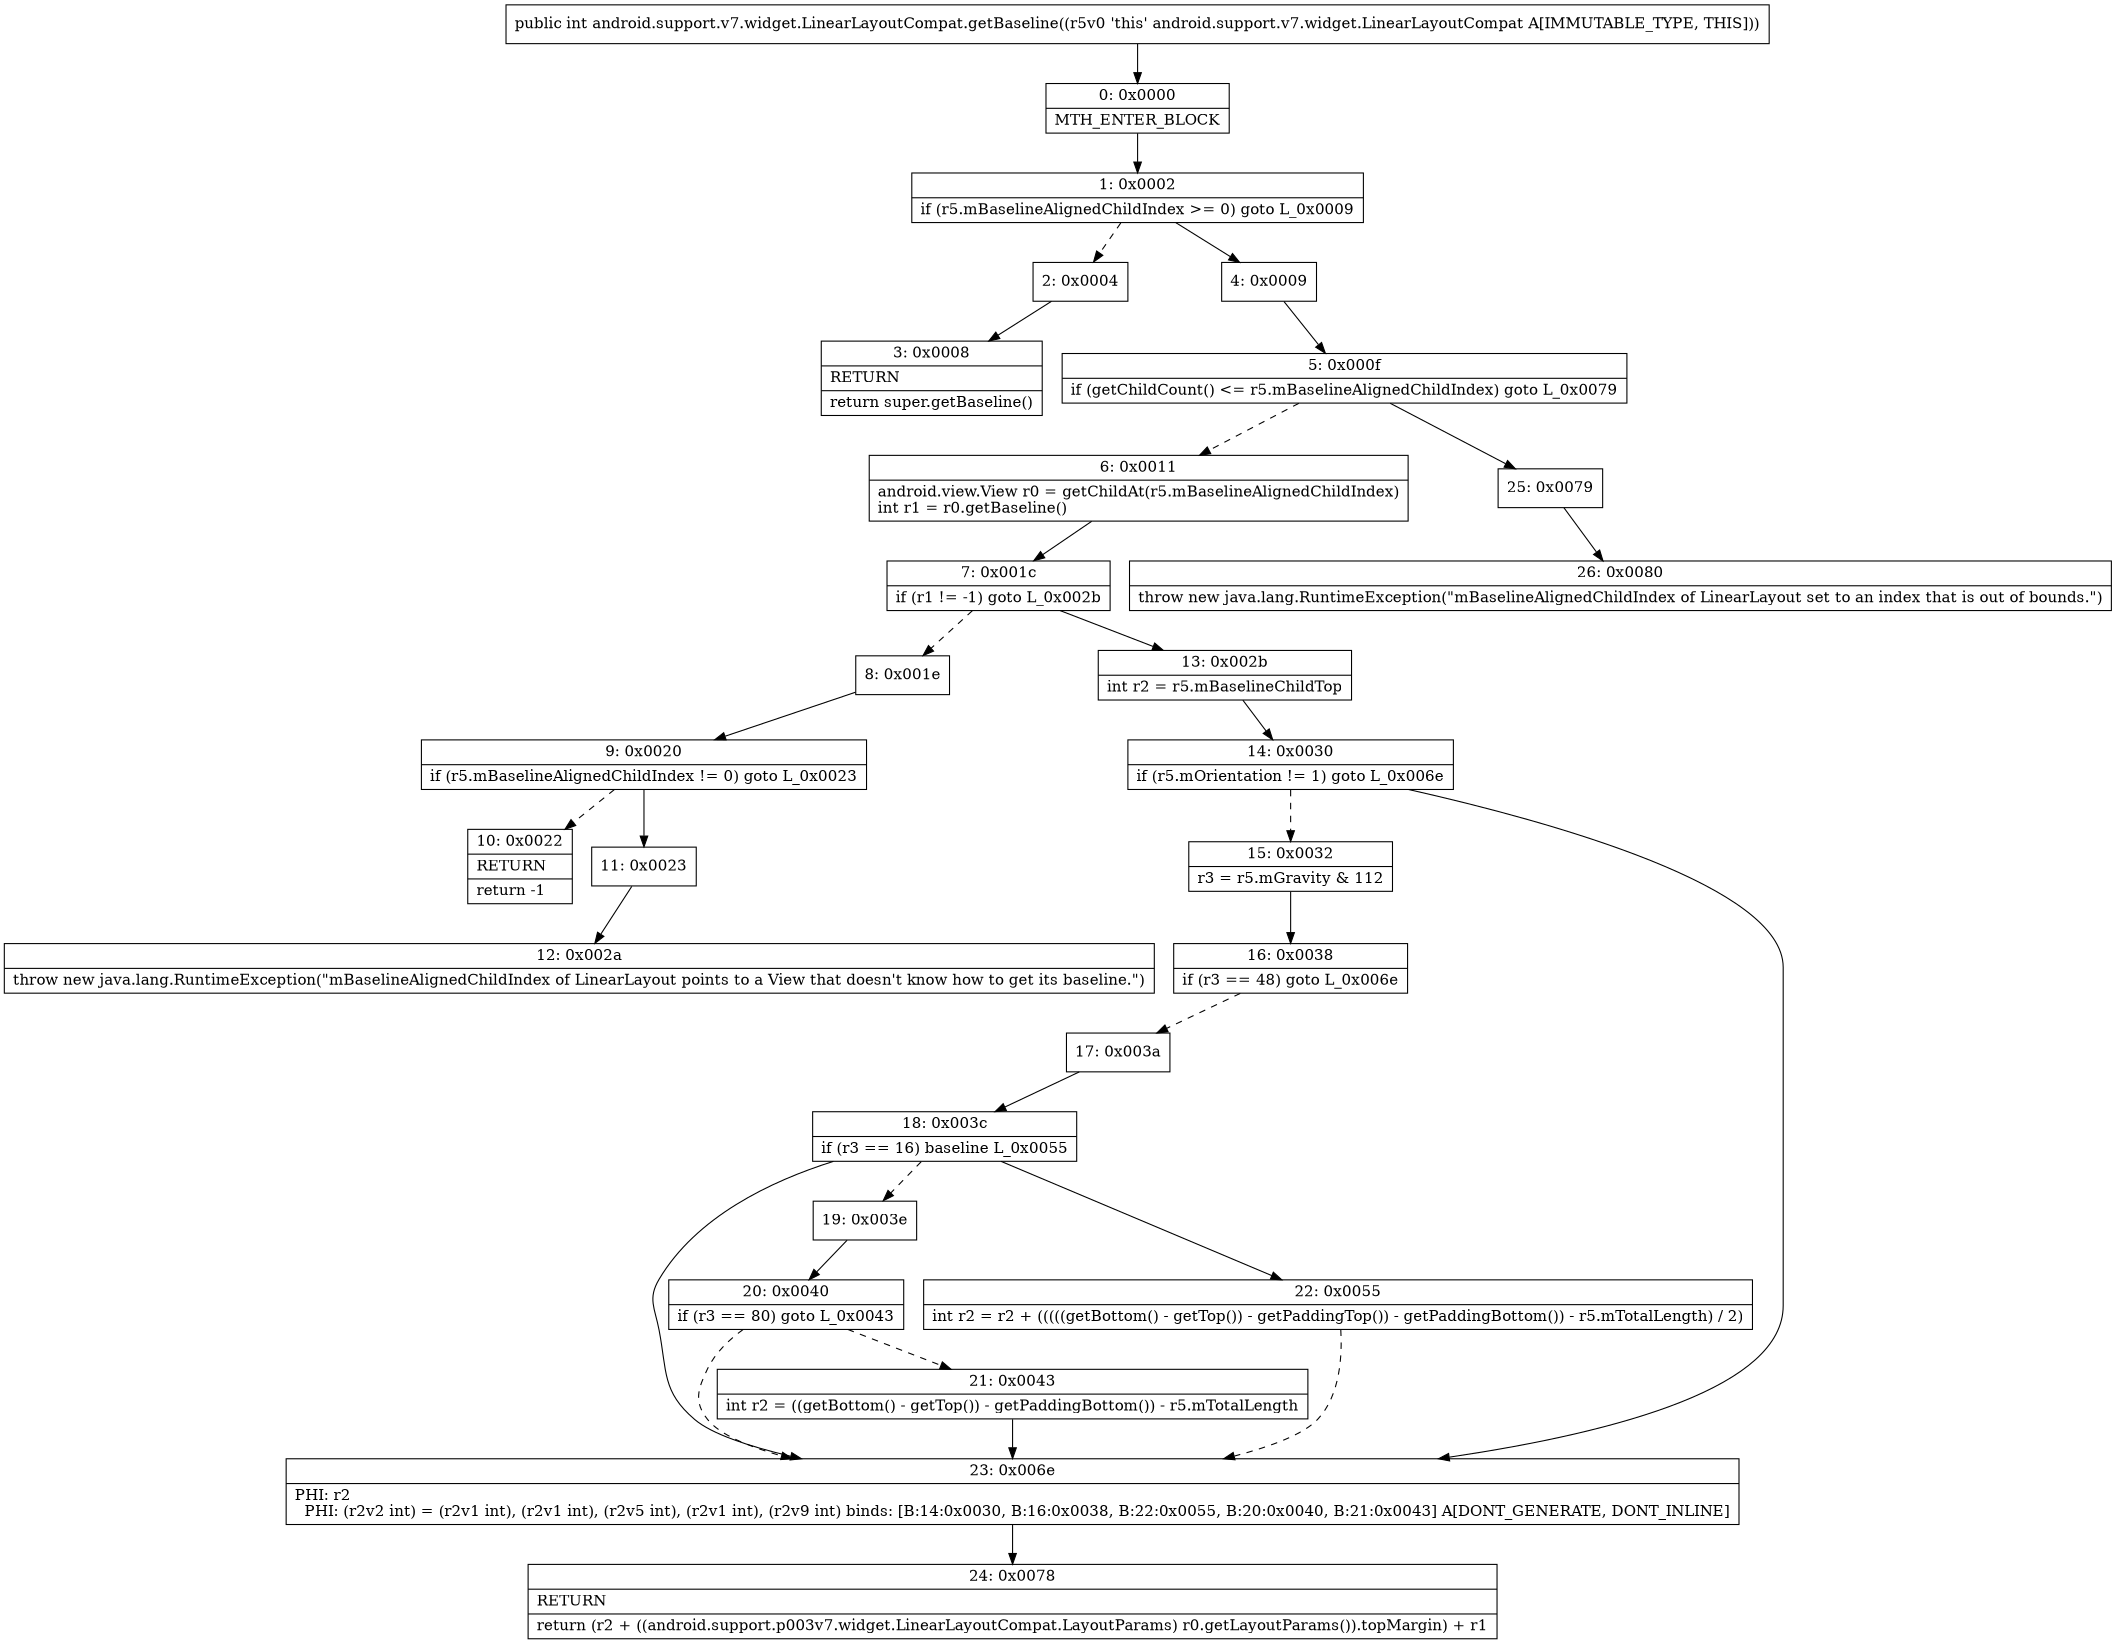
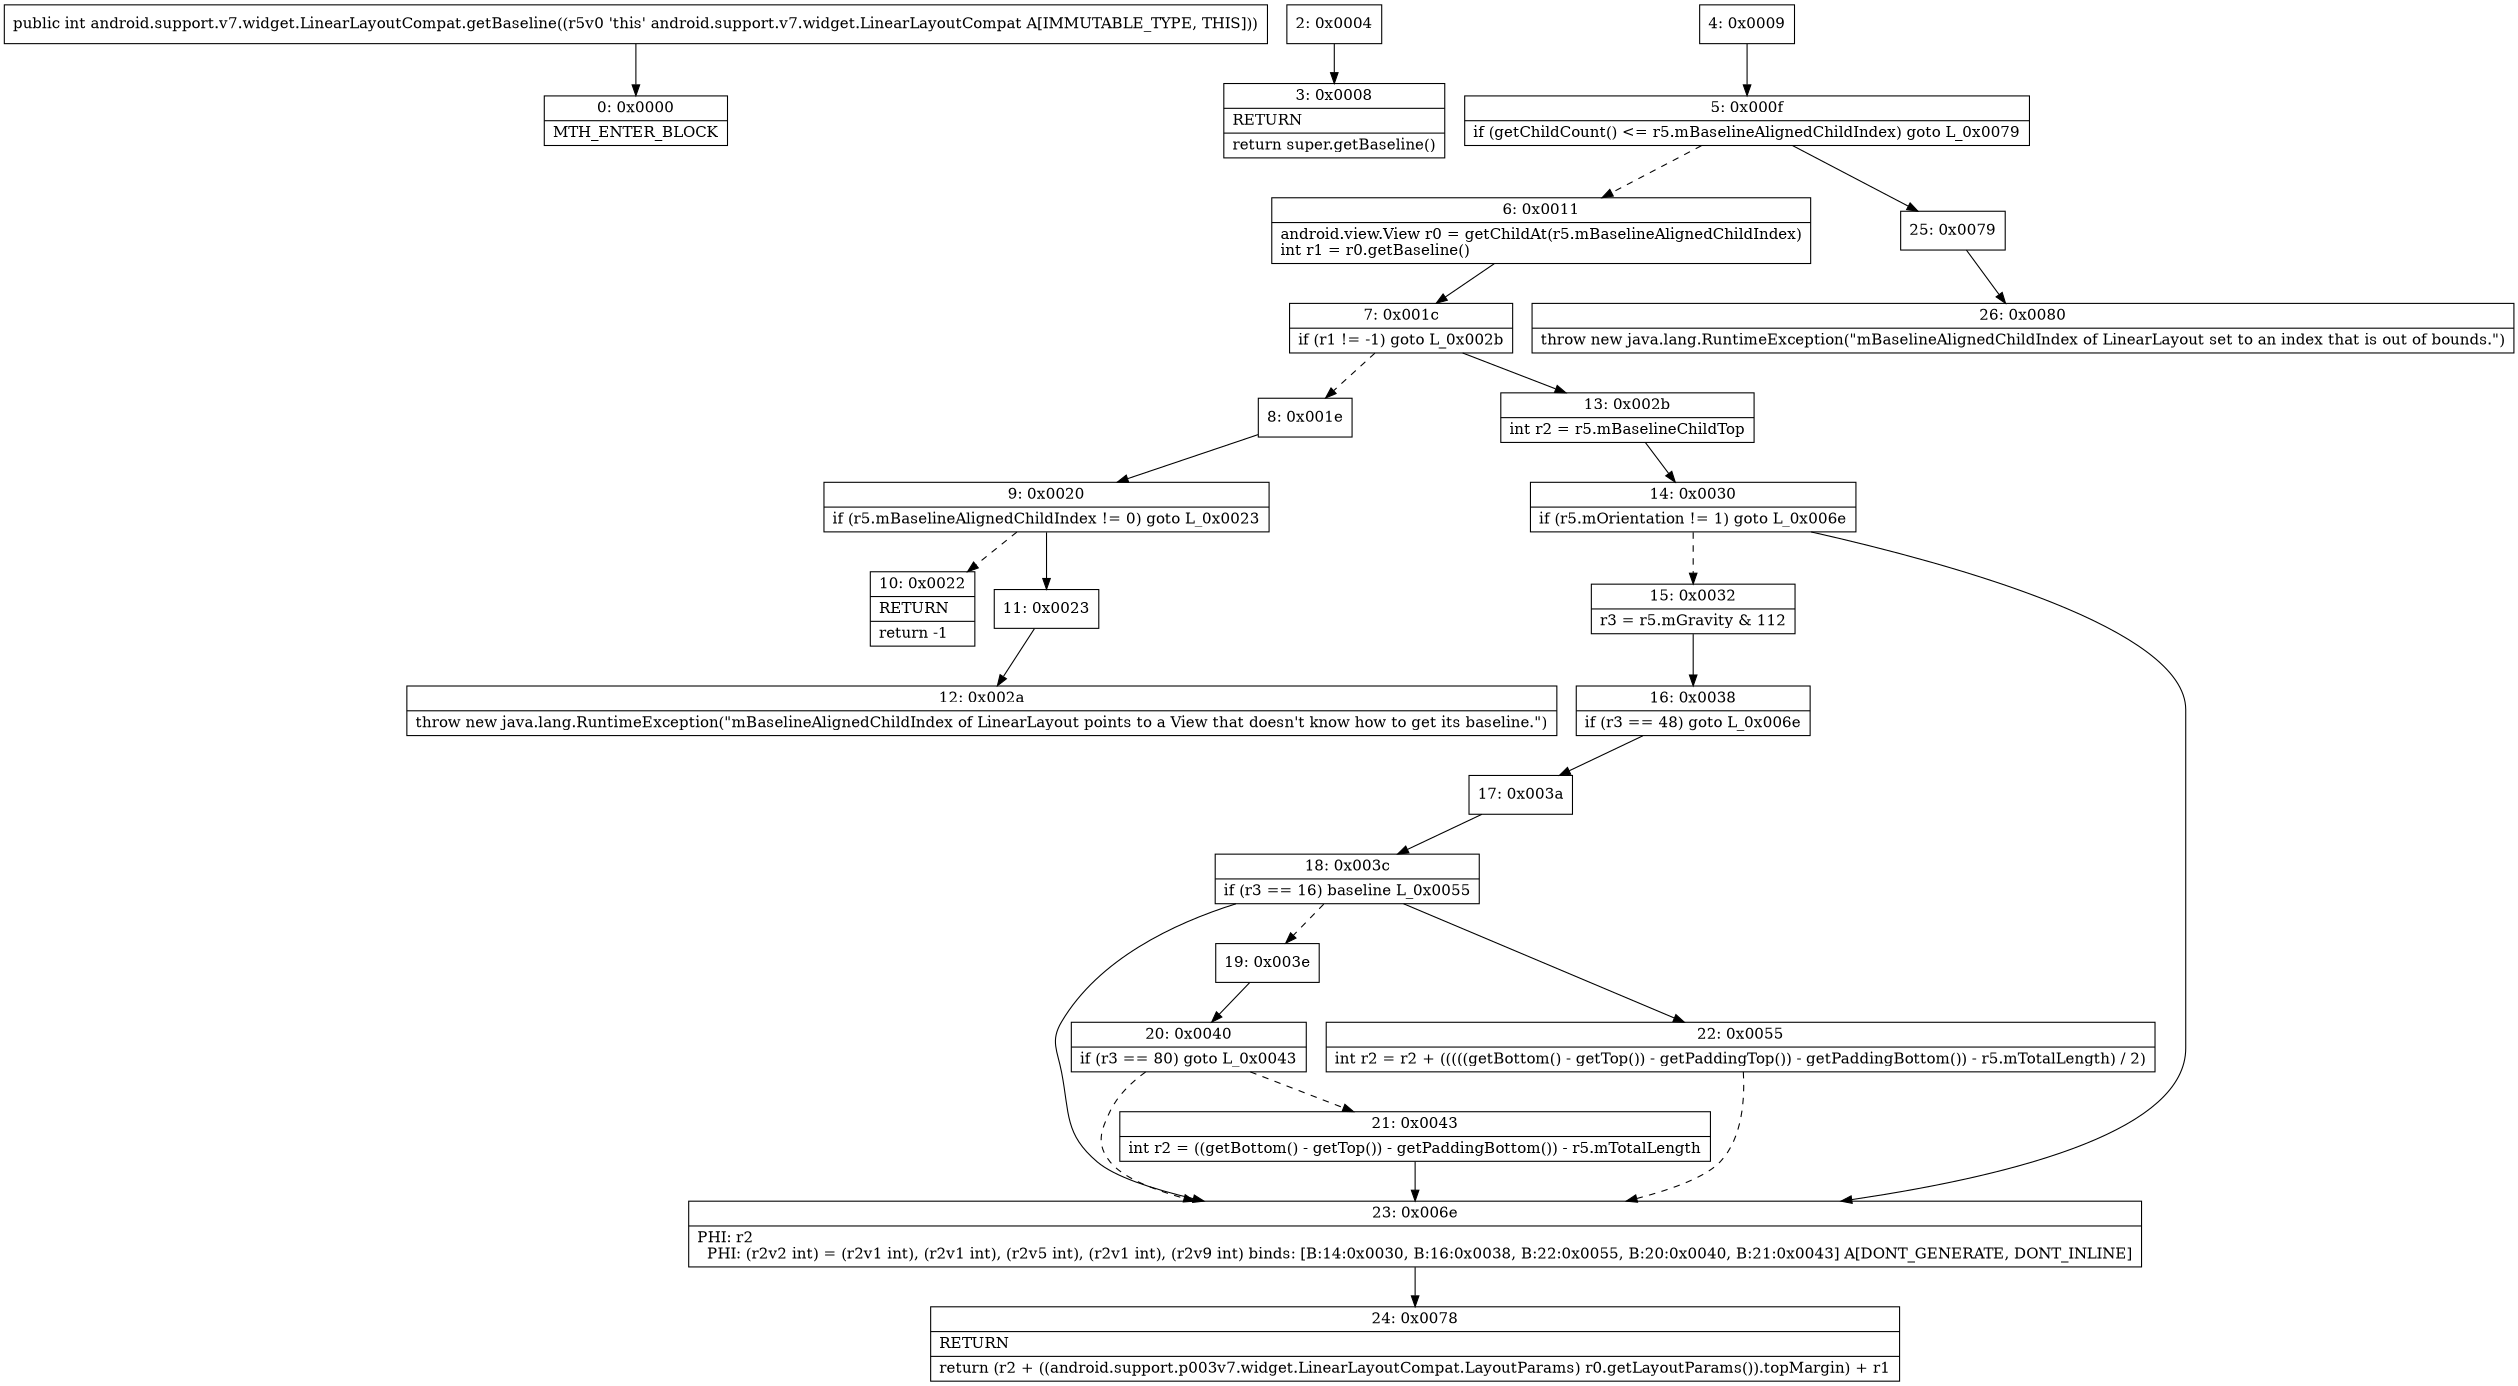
  digraph {
    node [shape=record]
    n1 [label="{0\:\ 0x0000|MTH_ENTER_BLOCK\l}"]
-   n2 [label="{1\:\ 0x0002|if (r5.mBaselineAlignedChildIndex \>= 0) goto L_0x0009\l}"]
    n3 [label="{2\:\ 0x0004}"]
    n4 [label="{4\:\ 0x0009}"]
    n5 [label="{3\:\ 0x0008|RETURN\l|return super.getBaseline()\l}"]
    n6 [label="{5\:\ 0x000f|if (getChildCount() \<= r5.mBaselineAlignedChildIndex) goto L_0x0079\l}"]
    n7 [label="{6\:\ 0x0011|android.view.View r0 = getChildAt(r5.mBaselineAlignedChildIndex)\lint r1 = r0.getBaseline()\l}"]
    n8 [label="{25\:\ 0x0079}"]
    n9 [label="{7\:\ 0x001c|if (r1 != \-1) goto L_0x002b\l}"]
    n10 [label="{26\:\ 0x0080|throw new java.lang.RuntimeException(\"mBaselineAlignedChildIndex of LinearLayout set to an index that is out of bounds.\")\l}"]
    n11 [label="{8\:\ 0x001e}"]
    n12 [label="{13\:\ 0x002b|int r2 = r5.mBaselineChildTop\l}"]
    n13 [label="{9\:\ 0x0020|if (r5.mBaselineAlignedChildIndex != 0) goto L_0x0023\l}"]
    n14 [label="{14\:\ 0x0030|if (r5.mOrientation != 1) goto L_0x006e\l}"]
    n15 [label="{10\:\ 0x0022|RETURN\l|return \-1\l}"]
    n16 [label="{11\:\ 0x0023}"]
    n17 [label="{12\:\ 0x002a|throw new java.lang.RuntimeException(\"mBaselineAlignedChildIndex of LinearLayout points to a View that doesn't know how to get its baseline.\")\l}"]
    n18 [label="{15\:\ 0x0032|r3 = r5.mGravity & 112\l}"]
    n19 [label="{23\:\ 0x006e|PHI: r2 \l  PHI: (r2v2 int) = (r2v1 int), (r2v1 int), (r2v5 int), (r2v1 int), (r2v9 int) binds: [B:14:0x0030, B:16:0x0038, B:22:0x0055, B:20:0x0040, B:21:0x0043] A[DONT_GENERATE, DONT_INLINE]\l}"]
    n20 [label="{16\:\ 0x0038|if (r3 == 48) goto L_0x006e\l}"]
    n21 [label="{24\:\ 0x0078|RETURN\l|return (r2 + ((android.support.p003v7.widget.LinearLayoutCompat.LayoutParams) r0.getLayoutParams()).topMargin) + r1\l}"]
    n22 [label="{17\:\ 0x003a}"]
    n23 [label="{18\:\ 0x003c|if (r3 == 16) baseline L_0x0055\l}"]
    n24 [label="{19\:\ 0x003e}"]
    n25 [label="{22\:\ 0x0055|int r2 = r2 + (((((getBottom() \- getTop()) \- getPaddingTop()) \- getPaddingBottom()) \- r5.mTotalLength) \/ 2)\l}"]
    n26 [label="{20\:\ 0x0040|if (r3 == 80) goto L_0x0043\l}"]
    n27 [label="{21\:\ 0x0043|int r2 = ((getBottom() \- getTop()) \- getPaddingBottom()) \- r5.mTotalLength\l}"]
    n28 [label="{public int android.support.v7.widget.LinearLayoutCompat.getBaseline((r5v0 'this' android.support.v7.widget.LinearLayoutCompat A[IMMUTABLE_TYPE, THIS])) }"]
-   n1 -> n2
-   n2 -> n3 [style=dashed]
-   n2 -> n4
    n3 -> n5
    n4 -> n6
    n6 -> n7 [style=dashed]
    n6 -> n8
    n7 -> n9
    n8 -> n10
    n9 -> n11 [style=dashed]
    n9 -> n12
    n11 -> n13
    n12 -> n14
    n13 -> n15 [style=dashed]
    n13 -> n16
    n14 -> n18 [style=dashed]
    n14 -> n19
    n16 -> n17
    n18 -> n20
    n19 -> n21
-   n20 -> n22 [style=dashed]
+   n20 -> n22 [style=solid]
    n22 -> n23
    n23 -> n19
    n23 -> n24 [style=dashed]
    n23 -> n25
    n24 -> n26
    n25 -> n19 [style=dashed]
    n26 -> n19 [style=dashed]
    n26 -> n27 [style=dashed]
    n27 -> n19
    n28 -> n1
  }
